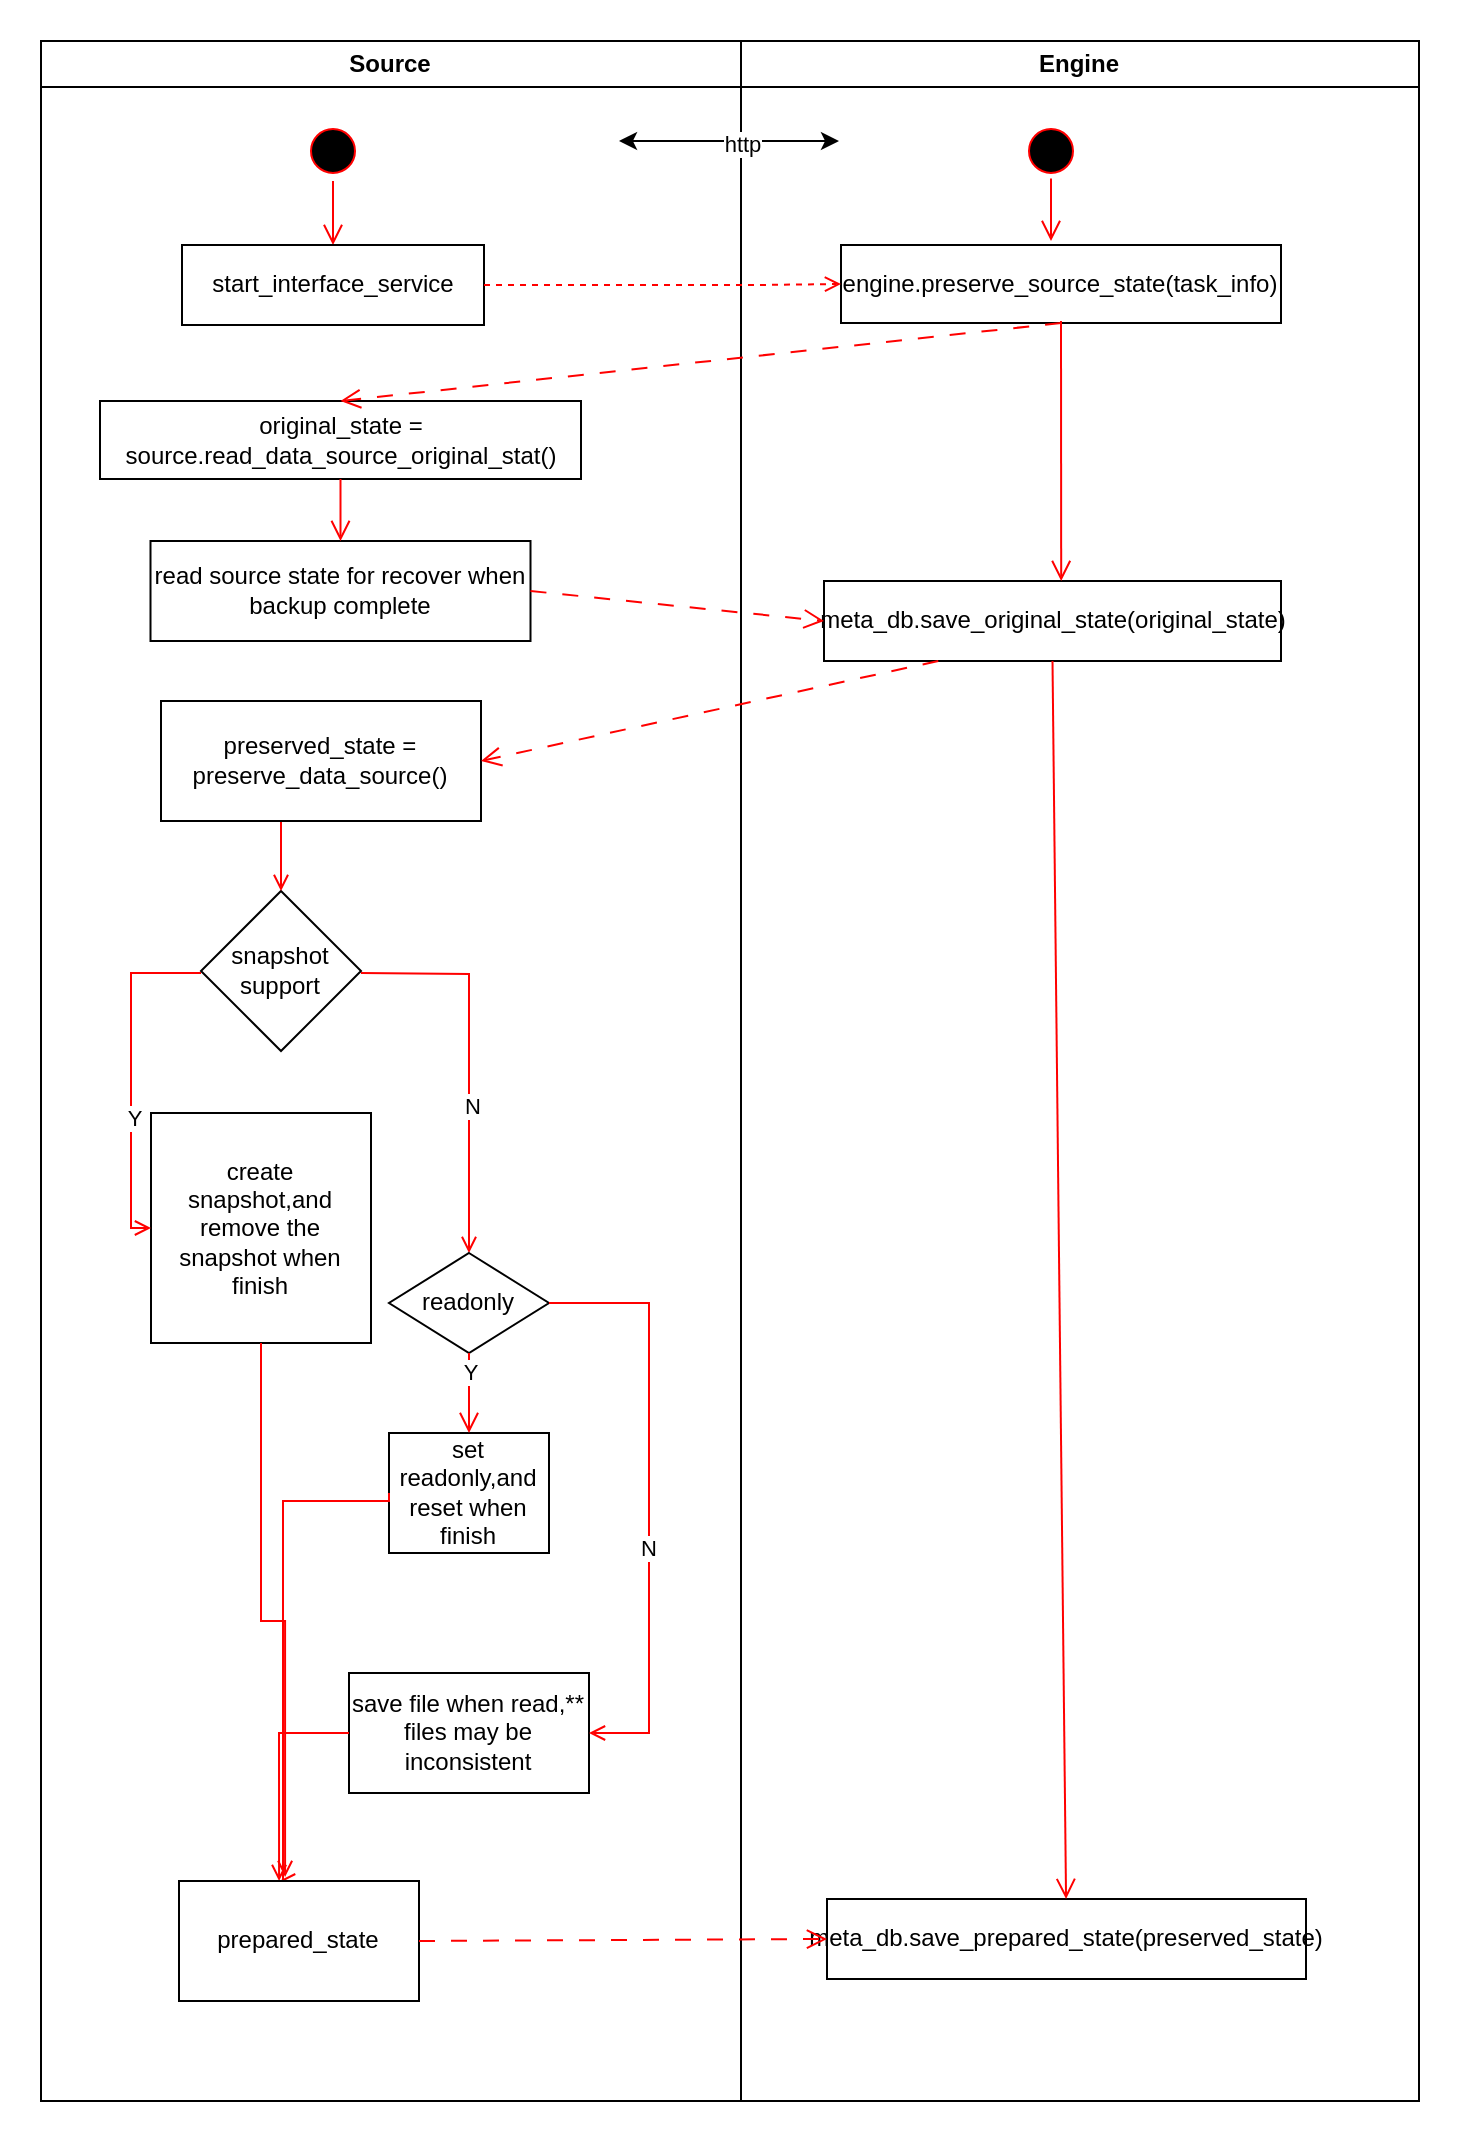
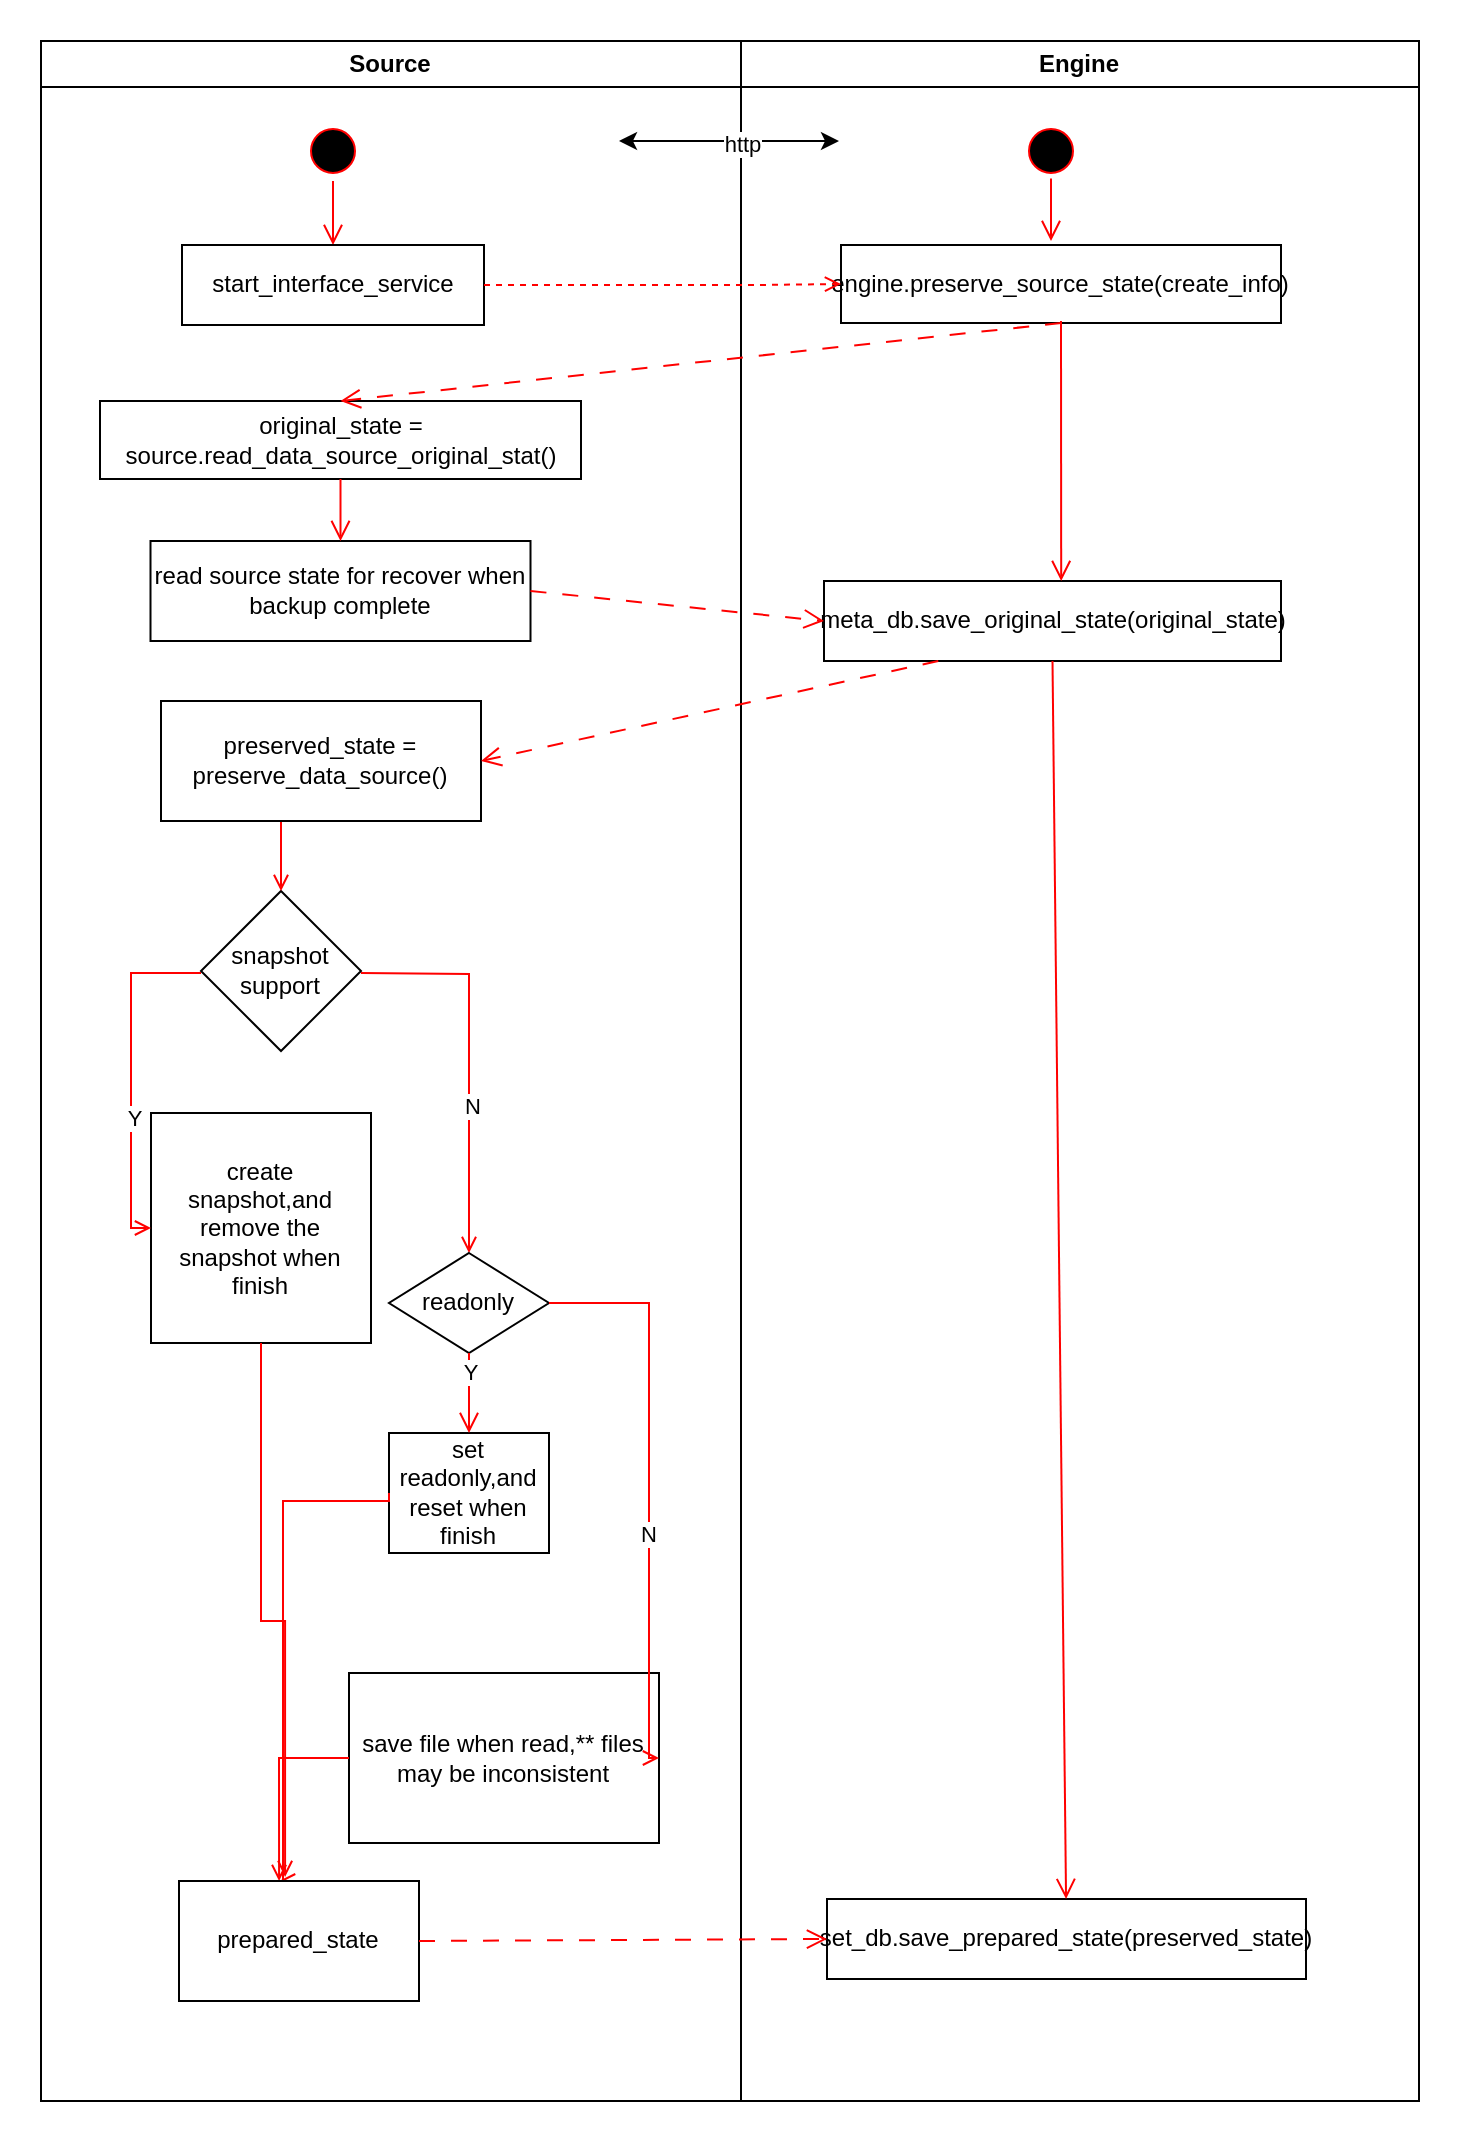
  <mxCell id="0" />
  <mxCell id="1" parent="0" />
  <mxCell id="2" value="Source" style="swimlane;whiteSpace=wrap" parent="1" vertex="1"><mxGeometry x="20" y="20" width="350" height="1030" as="geometry" /></mxCell>
  <mxCell id="3" value="" style="ellipse;shape=startState;fillColor=#000000;strokeColor=#ff0000;" parent="2" vertex="1"><mxGeometry x="131" y="40" width="30" height="30" as="geometry" /></mxCell>
  <mxCell id="4" value="" style="edgeStyle=elbowEdgeStyle;elbow=horizontal;verticalAlign=bottom;endArrow=open;endSize=8;strokeColor=#FF0000;endFill=1;rounded=0;entryX=0.5;entryY=0;entryDx=0;entryDy=0;" parent="2" source="3" target="20" edge="1"><mxGeometry x="100" y="40" as="geometry"><mxPoint x="146" y="160" as="targetPoint" /></mxGeometry></mxCell>
  <mxCell id="5" value="snapshot support" style="rhombus;whiteSpace=wrap;html=1;" parent="2" vertex="1"><mxGeometry x="80" y="425" width="80" height="80" as="geometry" /></mxCell>
  <mxCell id="6" value="create snapshot,and remove the snapshot when finish" style="rounded=0;whiteSpace=wrap;html=1;" parent="2" vertex="1"><mxGeometry x="55" y="536" width="110" height="115" as="geometry" /></mxCell>
  <mxCell id="7" value="" style="edgeStyle=elbowEdgeStyle;elbow=horizontal;strokeColor=#FF0000;endArrow=open;endFill=1;rounded=0;entryX=0;entryY=0.5;entryDx=0;entryDy=0;exitX=0;exitY=0.5;exitDx=0;exitDy=0;" parent="2" target="6" edge="1"><mxGeometry width="100" height="100" relative="1" as="geometry"><mxPoint x="80" y="466" as="sourcePoint" /><mxPoint x="55" y="576" as="targetPoint" /><Array as="points"><mxPoint x="45" y="526" /></Array></mxGeometry></mxCell>
  <mxCell id="8" value="Y" style="edgeLabel;html=1;align=center;verticalAlign=middle;resizable=0;points=[];" parent="7" vertex="1" connectable="0"><mxGeometry x="0.236" y="1" relative="1" as="geometry"><mxPoint as="offset" /></mxGeometry></mxCell>
  <mxCell id="9" value="" style="edgeStyle=orthogonalEdgeStyle;elbow=horizontal;strokeColor=#FF0000;endArrow=open;endFill=1;rounded=0;exitX=1;exitY=0.5;exitDx=0;exitDy=0;entryX=0.5;entryY=0;entryDx=0;entryDy=0;" parent="2" target="11" edge="1"><mxGeometry width="100" height="100" relative="1" as="geometry"><mxPoint x="160" y="466" as="sourcePoint" /><mxPoint x="151.25" y="616" as="targetPoint" /></mxGeometry></mxCell>
  <mxCell id="10" value="N" style="edgeLabel;html=1;align=center;verticalAlign=middle;resizable=0;points=[];" parent="9" vertex="1" connectable="0"><mxGeometry x="0.236" y="1" relative="1" as="geometry"><mxPoint as="offset" /></mxGeometry></mxCell>
  <mxCell id="11" value="readonly" style="rhombus;whiteSpace=wrap;html=1;" parent="2" vertex="1"><mxGeometry x="174" y="606" width="80" height="50" as="geometry" /></mxCell>
  <mxCell id="12" value="set readonly,and reset when finish" style="rounded=0;whiteSpace=wrap;html=1;" parent="2" vertex="1"><mxGeometry x="174" y="696" width="80" height="60" as="geometry" /></mxCell>
  <mxCell id="13" value="" style="edgeStyle=elbowEdgeStyle;elbow=horizontal;verticalAlign=bottom;endArrow=open;endSize=8;strokeColor=#FF0000;endFill=1;rounded=0" parent="2" edge="1"><mxGeometry x="30" y="-100" as="geometry"><mxPoint x="214" y="696" as="targetPoint" /><mxPoint x="214" y="656" as="sourcePoint" /></mxGeometry></mxCell>
  <mxCell id="14" value="Y" style="edgeLabel;html=1;align=center;verticalAlign=middle;resizable=0;points=[];" parent="13" vertex="1" connectable="0"><mxGeometry relative="1" as="geometry"><mxPoint y="-11" as="offset" /></mxGeometry></mxCell>
  <mxCell id="15" value="" style="edgeStyle=elbowEdgeStyle;strokeColor=#FF0000;endArrow=open;endFill=1;rounded=0;exitX=0.5;exitY=1;exitDx=0;exitDy=0;elbow=vertical;entryX=0.442;entryY=-0.033;entryDx=0;entryDy=0;entryPerimeter=0;" parent="2" source="6" target="27" edge="1"><mxGeometry width="100" height="100" relative="1" as="geometry"><mxPoint x="80.5" y="1130" as="sourcePoint" /><mxPoint x="89" y="810" as="targetPoint" /><Array as="points"><mxPoint x="89" y="790" /></Array></mxGeometry></mxCell>
- <mxCell id="16" value="save file when read,** files may be inconsistent" style="rounded=0;whiteSpace=wrap;html=1;" parent="2" vertex="1"><mxGeometry x="154" y="816" width="120" height="60" as="geometry" /></mxCell>
+ <mxCell id="16" value="save file when read,** files may be inconsistent" style="rounded=0;whiteSpace=wrap;html=1;" parent="2" vertex="1"><mxGeometry x="154" y="816" width="155" height="85" as="geometry" /></mxCell>
  <mxCell id="17" value="" style="edgeStyle=elbowEdgeStyle;elbow=horizontal;strokeColor=#FF0000;endArrow=open;endFill=1;rounded=0;exitX=1;exitY=0.5;exitDx=0;exitDy=0;entryX=1;entryY=0.5;entryDx=0;entryDy=0;" parent="2" source="11" target="16" edge="1"><mxGeometry width="100" height="100" relative="1" as="geometry"><mxPoint x="176.5" y="626" as="sourcePoint" /><mxPoint x="284" y="846" as="targetPoint" /><Array as="points"><mxPoint x="304" y="736" /></Array></mxGeometry></mxCell>
  <mxCell id="18" value="N" style="edgeLabel;html=1;align=center;verticalAlign=middle;resizable=0;points=[];" parent="17" vertex="1" connectable="0"><mxGeometry x="0.167" y="-1" relative="1" as="geometry"><mxPoint as="offset" /></mxGeometry></mxCell>
  <mxCell id="19" value="" style="edgeStyle=orthogonalEdgeStyle;strokeColor=#FF0000;endArrow=open;endFill=1;rounded=0;entryX=0.417;entryY=0;entryDx=0;entryDy=0;exitX=0;exitY=0.5;exitDx=0;exitDy=0;entryPerimeter=0;" parent="2" source="12" target="27" edge="1"><mxGeometry width="100" height="100" relative="1" as="geometry"><mxPoint x="175.5" y="640" as="sourcePoint" /><mxPoint x="125" y="970" as="targetPoint" /><Array as="points"><mxPoint x="174" y="730" /><mxPoint x="121" y="730" /><mxPoint x="121" y="920" /></Array></mxGeometry></mxCell>
  <mxCell id="20" value="start_interface_service" style="rounded=0;whiteSpace=wrap;html=1;" vertex="1" parent="2"><mxGeometry x="70.5" y="102" width="151" height="40" as="geometry" /></mxCell>
  <mxCell id="21" value="original_state = source.read_data_source_original_stat()" style="rounded=0;whiteSpace=wrap;html=1;" vertex="1" parent="2"><mxGeometry x="29.5" y="180" width="240.5" height="39" as="geometry" /></mxCell>
  <mxCell id="22" value="" style="elbow=horizontal;strokeColor=#FF0000;endArrow=open;endFill=1;rounded=0;entryX=0.5;entryY=0;entryDx=0;entryDy=0;exitX=0.25;exitY=1;exitDx=0;exitDy=0;" edge="1" parent="2" target="5"><mxGeometry width="100" height="100" relative="1" as="geometry"><mxPoint x="120" y="389" as="sourcePoint" /><mxPoint x="393" y="420.5" as="targetPoint" /></mxGeometry></mxCell>
  <mxCell id="23" value="read source state for recover when backup complete" style="rounded=0;whiteSpace=wrap;html=1;" vertex="1" parent="2"><mxGeometry x="54.75" y="250" width="190" height="50" as="geometry" /></mxCell>
  <mxCell id="24" value="" style="elbow=horizontal;verticalAlign=bottom;endArrow=open;endSize=8;strokeColor=#FF0000;endFill=1;rounded=0;entryX=0.5;entryY=0;entryDx=0;entryDy=0;exitX=0.5;exitY=1;exitDx=0;exitDy=0;" edge="1" parent="2" source="21" target="23"><mxGeometry x="89" y="-80" as="geometry"><mxPoint x="100" y="112" as="targetPoint" /><mxPoint x="100" y="80" as="sourcePoint" /></mxGeometry></mxCell>
  <mxCell id="25" value="preserved_state = preserve_data_source()" style="rounded=0;whiteSpace=wrap;html=1;" vertex="1" parent="2"><mxGeometry x="60" y="330" width="160" height="60" as="geometry" /></mxCell>
  <mxCell id="26" value="" style="edgeStyle=orthogonalEdgeStyle;strokeColor=#FF0000;endArrow=open;endFill=1;rounded=0;entryX=0.417;entryY=0;entryDx=0;entryDy=0;exitX=0;exitY=0.5;exitDx=0;exitDy=0;entryPerimeter=0;" edge="1" parent="2" source="16" target="27"><mxGeometry width="100" height="100" relative="1" as="geometry"><mxPoint x="165" y="966" as="sourcePoint" /><mxPoint x="136" y="1090" as="targetPoint" /><Array as="points" /></mxGeometry></mxCell>
  <mxCell id="27" value="prepared_state" style="rounded=0;whiteSpace=wrap;html=1;" vertex="1" parent="2"><mxGeometry x="69" y="920" width="120" height="60" as="geometry" /></mxCell>
  <mxCell id="28" value="Engine" style="swimlane;whiteSpace=wrap" parent="1" vertex="1"><mxGeometry x="370" y="20" width="339" height="1030" as="geometry" /></mxCell>
  <mxCell id="29" value="" style="ellipse;shape=startState;fillColor=#000000;strokeColor=#ff0000;" parent="28" vertex="1"><mxGeometry x="140" y="40" width="30" height="30" as="geometry" /></mxCell>
  <mxCell id="30" value="" style="edgeStyle=elbowEdgeStyle;elbow=horizontal;verticalAlign=bottom;endArrow=open;endSize=8;strokeColor=#FF0000;endFill=1;rounded=0;entryX=0.5;entryY=0;entryDx=0;entryDy=0;" parent="28" edge="1"><mxGeometry x="40" y="20" as="geometry"><mxPoint x="155" y="100" as="targetPoint" /><mxPoint x="155" y="68.748" as="sourcePoint" /></mxGeometry></mxCell>
- <mxCell id="31" value="engine.preserve_source_state(task_info)" style="rounded=0;whiteSpace=wrap;html=1;" vertex="1" parent="28"><mxGeometry x="50" y="102" width="220" height="39" as="geometry" /></mxCell>
+ <mxCell id="31" value="engine.preserve_source_state(create_info)" style="rounded=0;whiteSpace=wrap;html=1;" vertex="1" parent="28"><mxGeometry x="50" y="102" width="220" height="39" as="geometry" /></mxCell>
  <mxCell id="32" value="meta_db.save_original_state(original_state)" style="rounded=0;whiteSpace=wrap;html=1;" vertex="1" parent="28"><mxGeometry x="41.5" y="270" width="228.5" height="40" as="geometry" /></mxCell>
- <mxCell id="33" value="meta_db.save_prepared_state(preserved_state)" style="rounded=0;whiteSpace=wrap;html=1;" vertex="1" parent="28"><mxGeometry x="43" y="929" width="239.5" height="40" as="geometry" /></mxCell>
+ <mxCell id="33" value="set_db.save_prepared_state(preserved_state)" style="rounded=0;whiteSpace=wrap;html=1;" vertex="1" parent="28"><mxGeometry x="43" y="929" width="239.5" height="40" as="geometry" /></mxCell>
  <mxCell id="34" value="" style="elbow=horizontal;verticalAlign=bottom;endArrow=open;endSize=8;strokeColor=#FF0000;endFill=1;rounded=0;exitX=0.5;exitY=1;exitDx=0;exitDy=0;" edge="1" parent="28" source="32" target="33"><mxGeometry x="-321" y="-100" as="geometry"><mxPoint x="170" y="280" as="targetPoint" /><mxPoint x="170" y="150" as="sourcePoint" /></mxGeometry></mxCell>
  <mxCell id="35" value="" style="edgeStyle=elbowEdgeStyle;elbow=horizontal;strokeColor=#FF0000;endArrow=open;endFill=1;rounded=0;exitX=1;exitY=0.5;exitDx=0;exitDy=0;entryX=0;entryY=0.5;entryDx=0;entryDy=0;dashed=1;" parent="1" source="20" target="31" edge="1"><mxGeometry width="100" height="100" relative="1" as="geometry"><mxPoint x="153" y="583" as="sourcePoint" /><mxPoint x="229" y="220" as="targetPoint" /><Array as="points"><mxPoint x="379" y="140" /></Array></mxGeometry></mxCell>
  <mxCell id="36" value="" style="endArrow=classic;startArrow=classic;html=1;rounded=0;" parent="1" edge="1"><mxGeometry width="50" height="50" relative="1" as="geometry"><mxPoint x="309" y="70" as="sourcePoint" /><mxPoint x="419" y="70" as="targetPoint" /></mxGeometry></mxCell>
  <mxCell id="37" value="http" style="edgeLabel;html=1;align=center;verticalAlign=middle;resizable=0;points=[];" parent="36" vertex="1" connectable="0"><mxGeometry x="0.473" y="-1" relative="1" as="geometry"><mxPoint x="-20" as="offset" /></mxGeometry></mxCell>
  <mxCell id="38" value="" style="elbow=horizontal;verticalAlign=bottom;endArrow=open;endSize=8;strokeColor=#FF0000;endFill=1;rounded=0;entryX=0.5;entryY=0;entryDx=0;entryDy=0;exitX=0.5;exitY=1;exitDx=0;exitDy=0;dashed=1;dashPattern=8 8;" edge="1" parent="1" source="31" target="21"><mxGeometry x="40" y="20" as="geometry"><mxPoint x="504" y="130" as="targetPoint" /><mxPoint x="489" y="170" as="sourcePoint" /></mxGeometry></mxCell>
  <mxCell id="39" value="" style="elbow=horizontal;verticalAlign=bottom;endArrow=open;endSize=8;strokeColor=#FF0000;endFill=1;rounded=0;entryX=0;entryY=0.5;entryDx=0;entryDy=0;exitX=1;exitY=0.5;exitDx=0;exitDy=0;dashed=1;dashPattern=8 8;" edge="1" parent="1" source="23" target="32"><mxGeometry x="40" y="20" as="geometry"><mxPoint x="180" y="210" as="targetPoint" /><mxPoint x="509" y="170" as="sourcePoint" /></mxGeometry></mxCell>
  <mxCell id="40" value="" style="elbow=horizontal;verticalAlign=bottom;endArrow=open;endSize=8;strokeColor=#FF0000;endFill=1;rounded=0;entryX=1;entryY=0.5;entryDx=0;entryDy=0;exitX=0.25;exitY=1;exitDx=0;exitDy=0;dashed=1;dashPattern=8 8;" edge="1" parent="1" source="32" target="25"><mxGeometry x="40" y="20" as="geometry"><mxPoint x="381" y="375" as="targetPoint" /><mxPoint x="265" y="360" as="sourcePoint" /></mxGeometry></mxCell>
  <mxCell id="41" value="" style="elbow=horizontal;verticalAlign=bottom;endArrow=open;endSize=8;strokeColor=#FF0000;endFill=1;rounded=0;entryX=0.519;entryY=0;entryDx=0;entryDy=0;entryPerimeter=0;" edge="1" parent="1" target="32"><mxGeometry x="40" y="20" as="geometry"><mxPoint x="535" y="199" as="targetPoint" /><mxPoint x="530" y="160" as="sourcePoint" /></mxGeometry></mxCell>
  <mxCell id="42" value="" style="elbow=horizontal;verticalAlign=bottom;endArrow=open;endSize=8;strokeColor=#FF0000;endFill=1;rounded=0;entryX=0;entryY=0.5;entryDx=0;entryDy=0;exitX=1;exitY=0.5;exitDx=0;exitDy=0;dashed=1;dashPattern=8 8;" edge="1" parent="1" source="27" target="33"><mxGeometry x="40" y="20" as="geometry"><mxPoint x="396.25" y="977.5" as="targetPoint" /><mxPoint x="249.25" y="962.5" as="sourcePoint" /></mxGeometry></mxCell>
